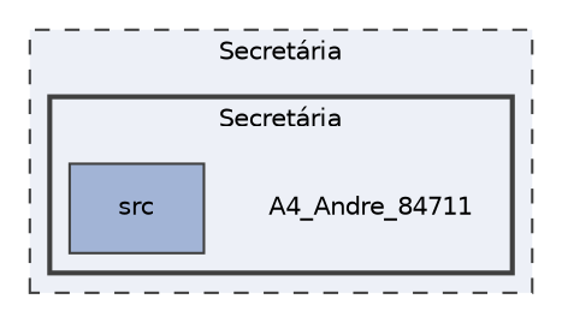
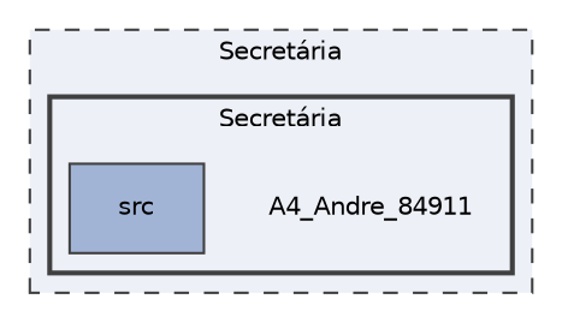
  digraph {
    compound=true
    fontname="DejaVu Sans"
    node [fontname="DejaVu Sans" fontsize=10]
-   n1 [label=A4_Andre_84711 shape=plaintext]
+   n1 [label=A4_Andre_84911 shape=plaintext]
    n2 [color=grey25 fillcolor="#a2b4d6" label=src shape=box style="filled,"]
    subgraph cluster_1 {
      bgcolor="#edf0f7"
      fontsize=10
      label="Secretária"
      pencolor=grey25
      style="filled,dashed,"
      subgraph cluster_2 {
        bgcolor="#edf0f7"
        fontsize=10
        pencolor=grey25
        style="filled,bold,"
        n1
        n2
      }
    }
  }
